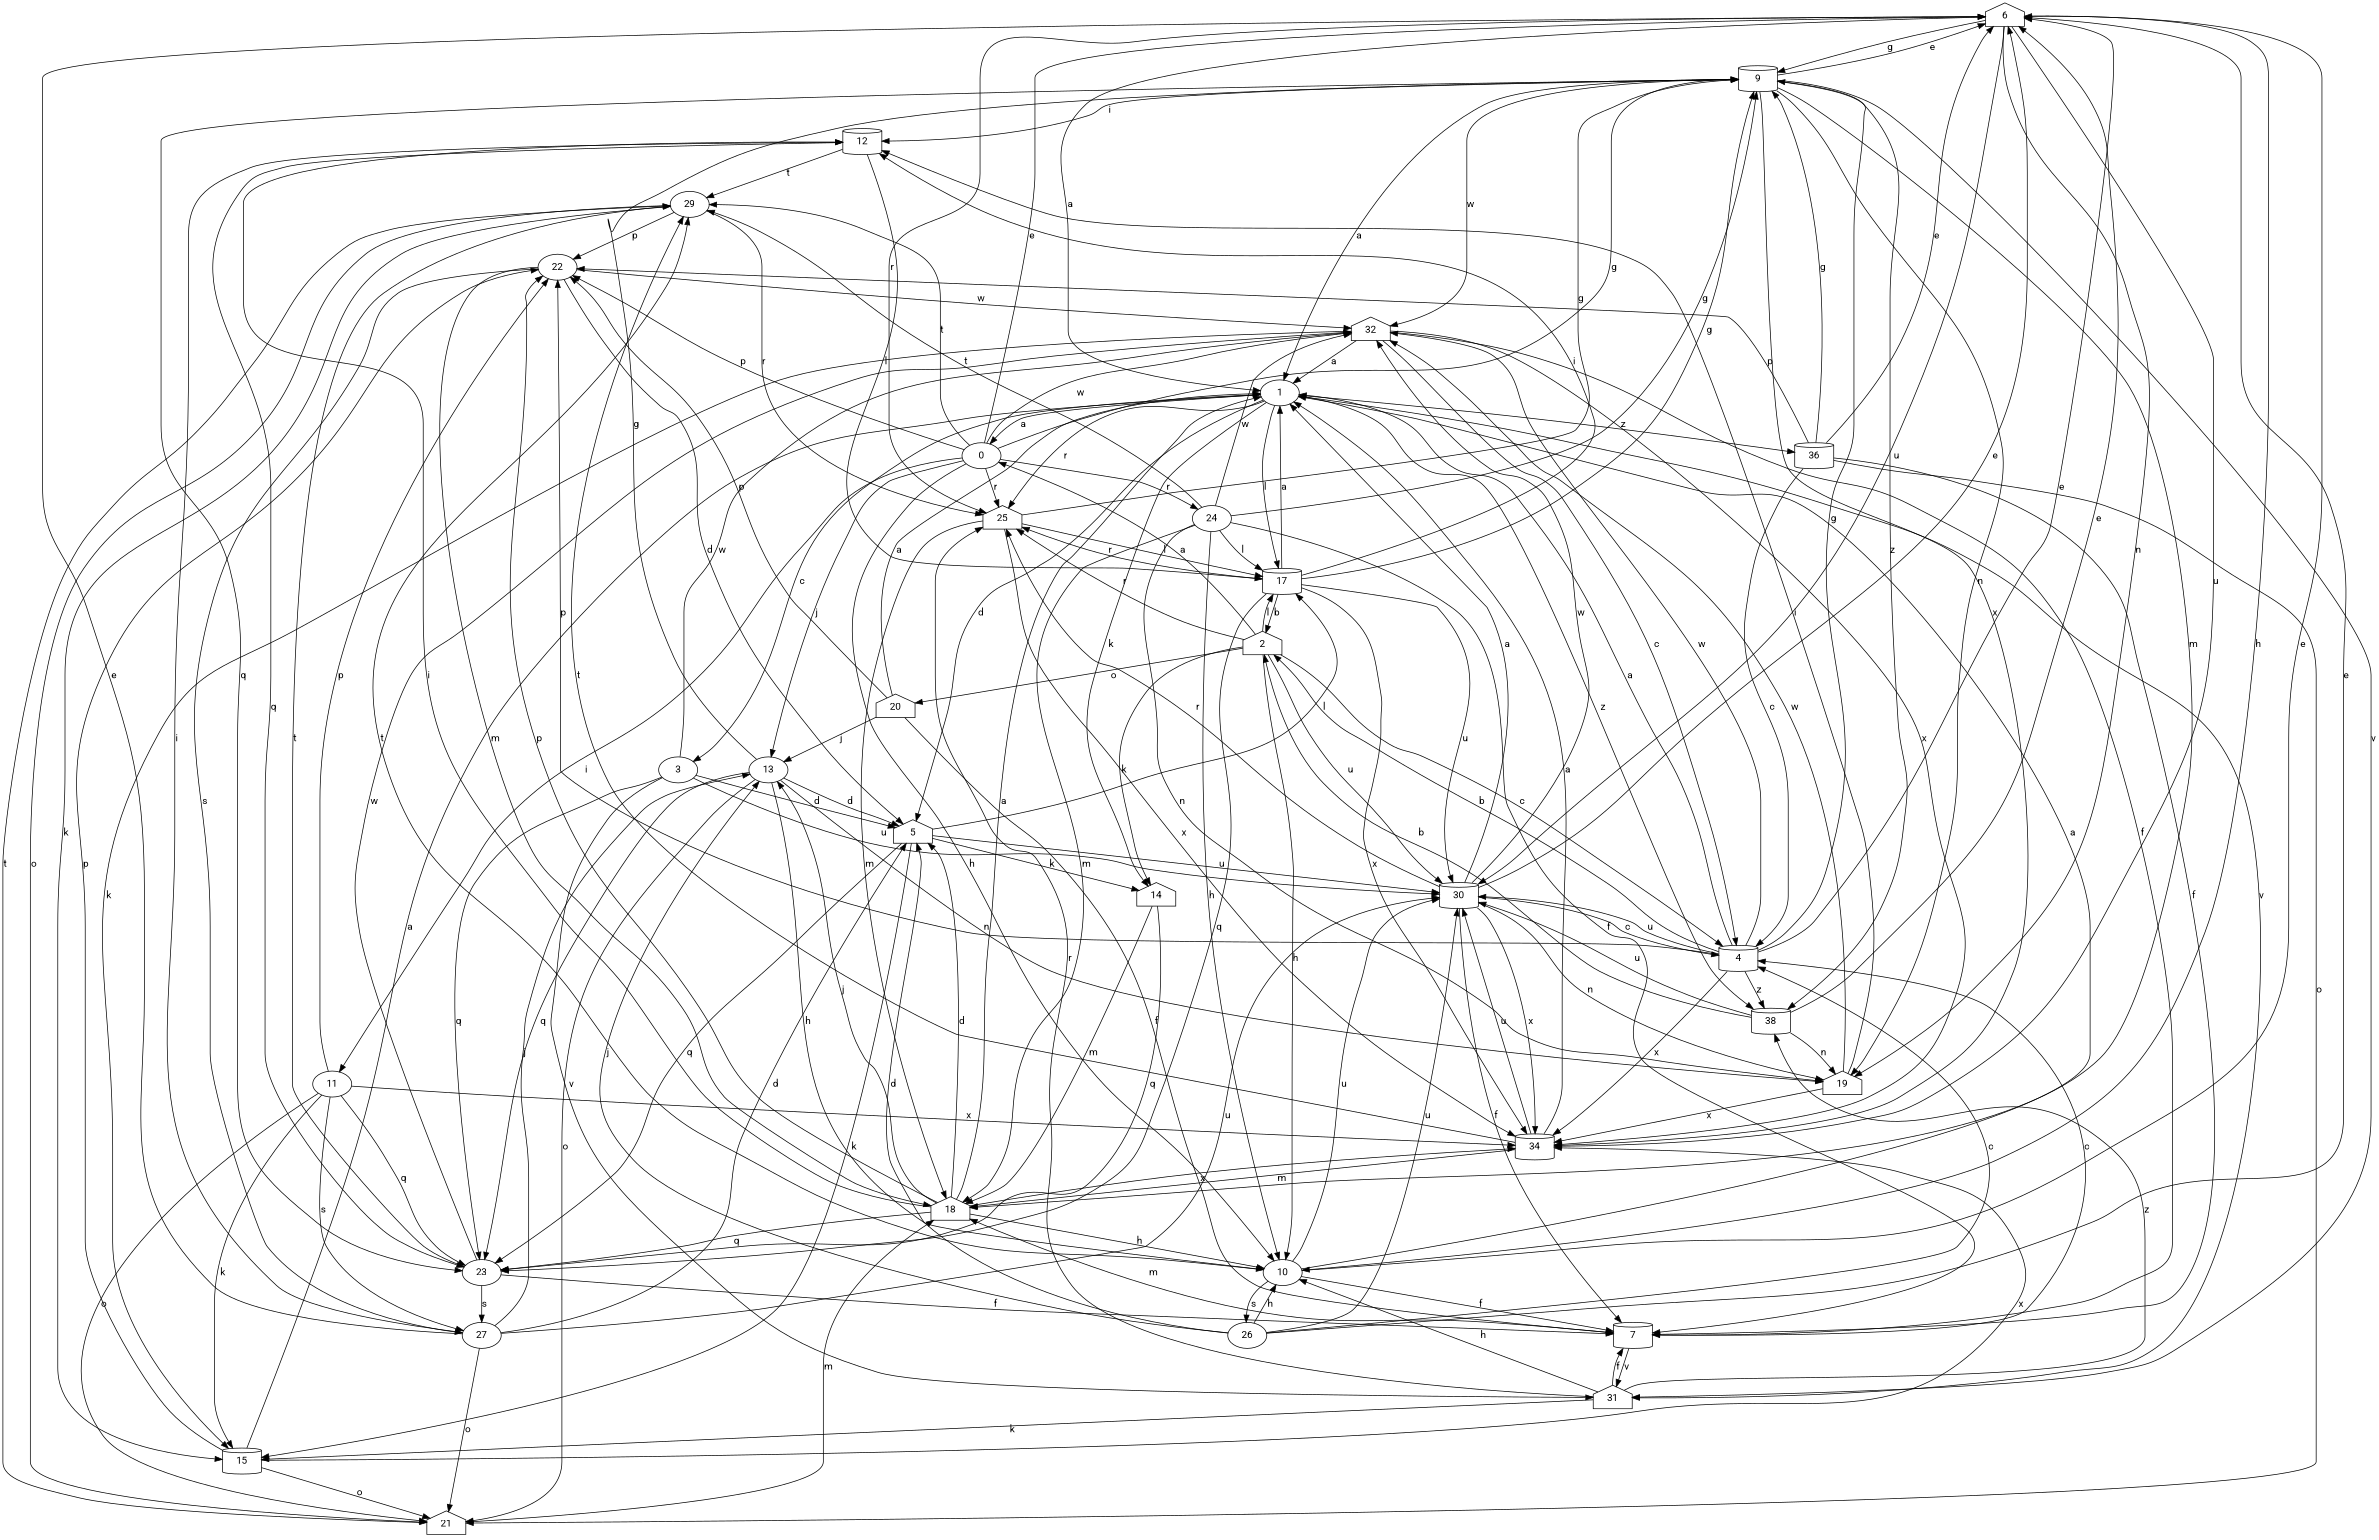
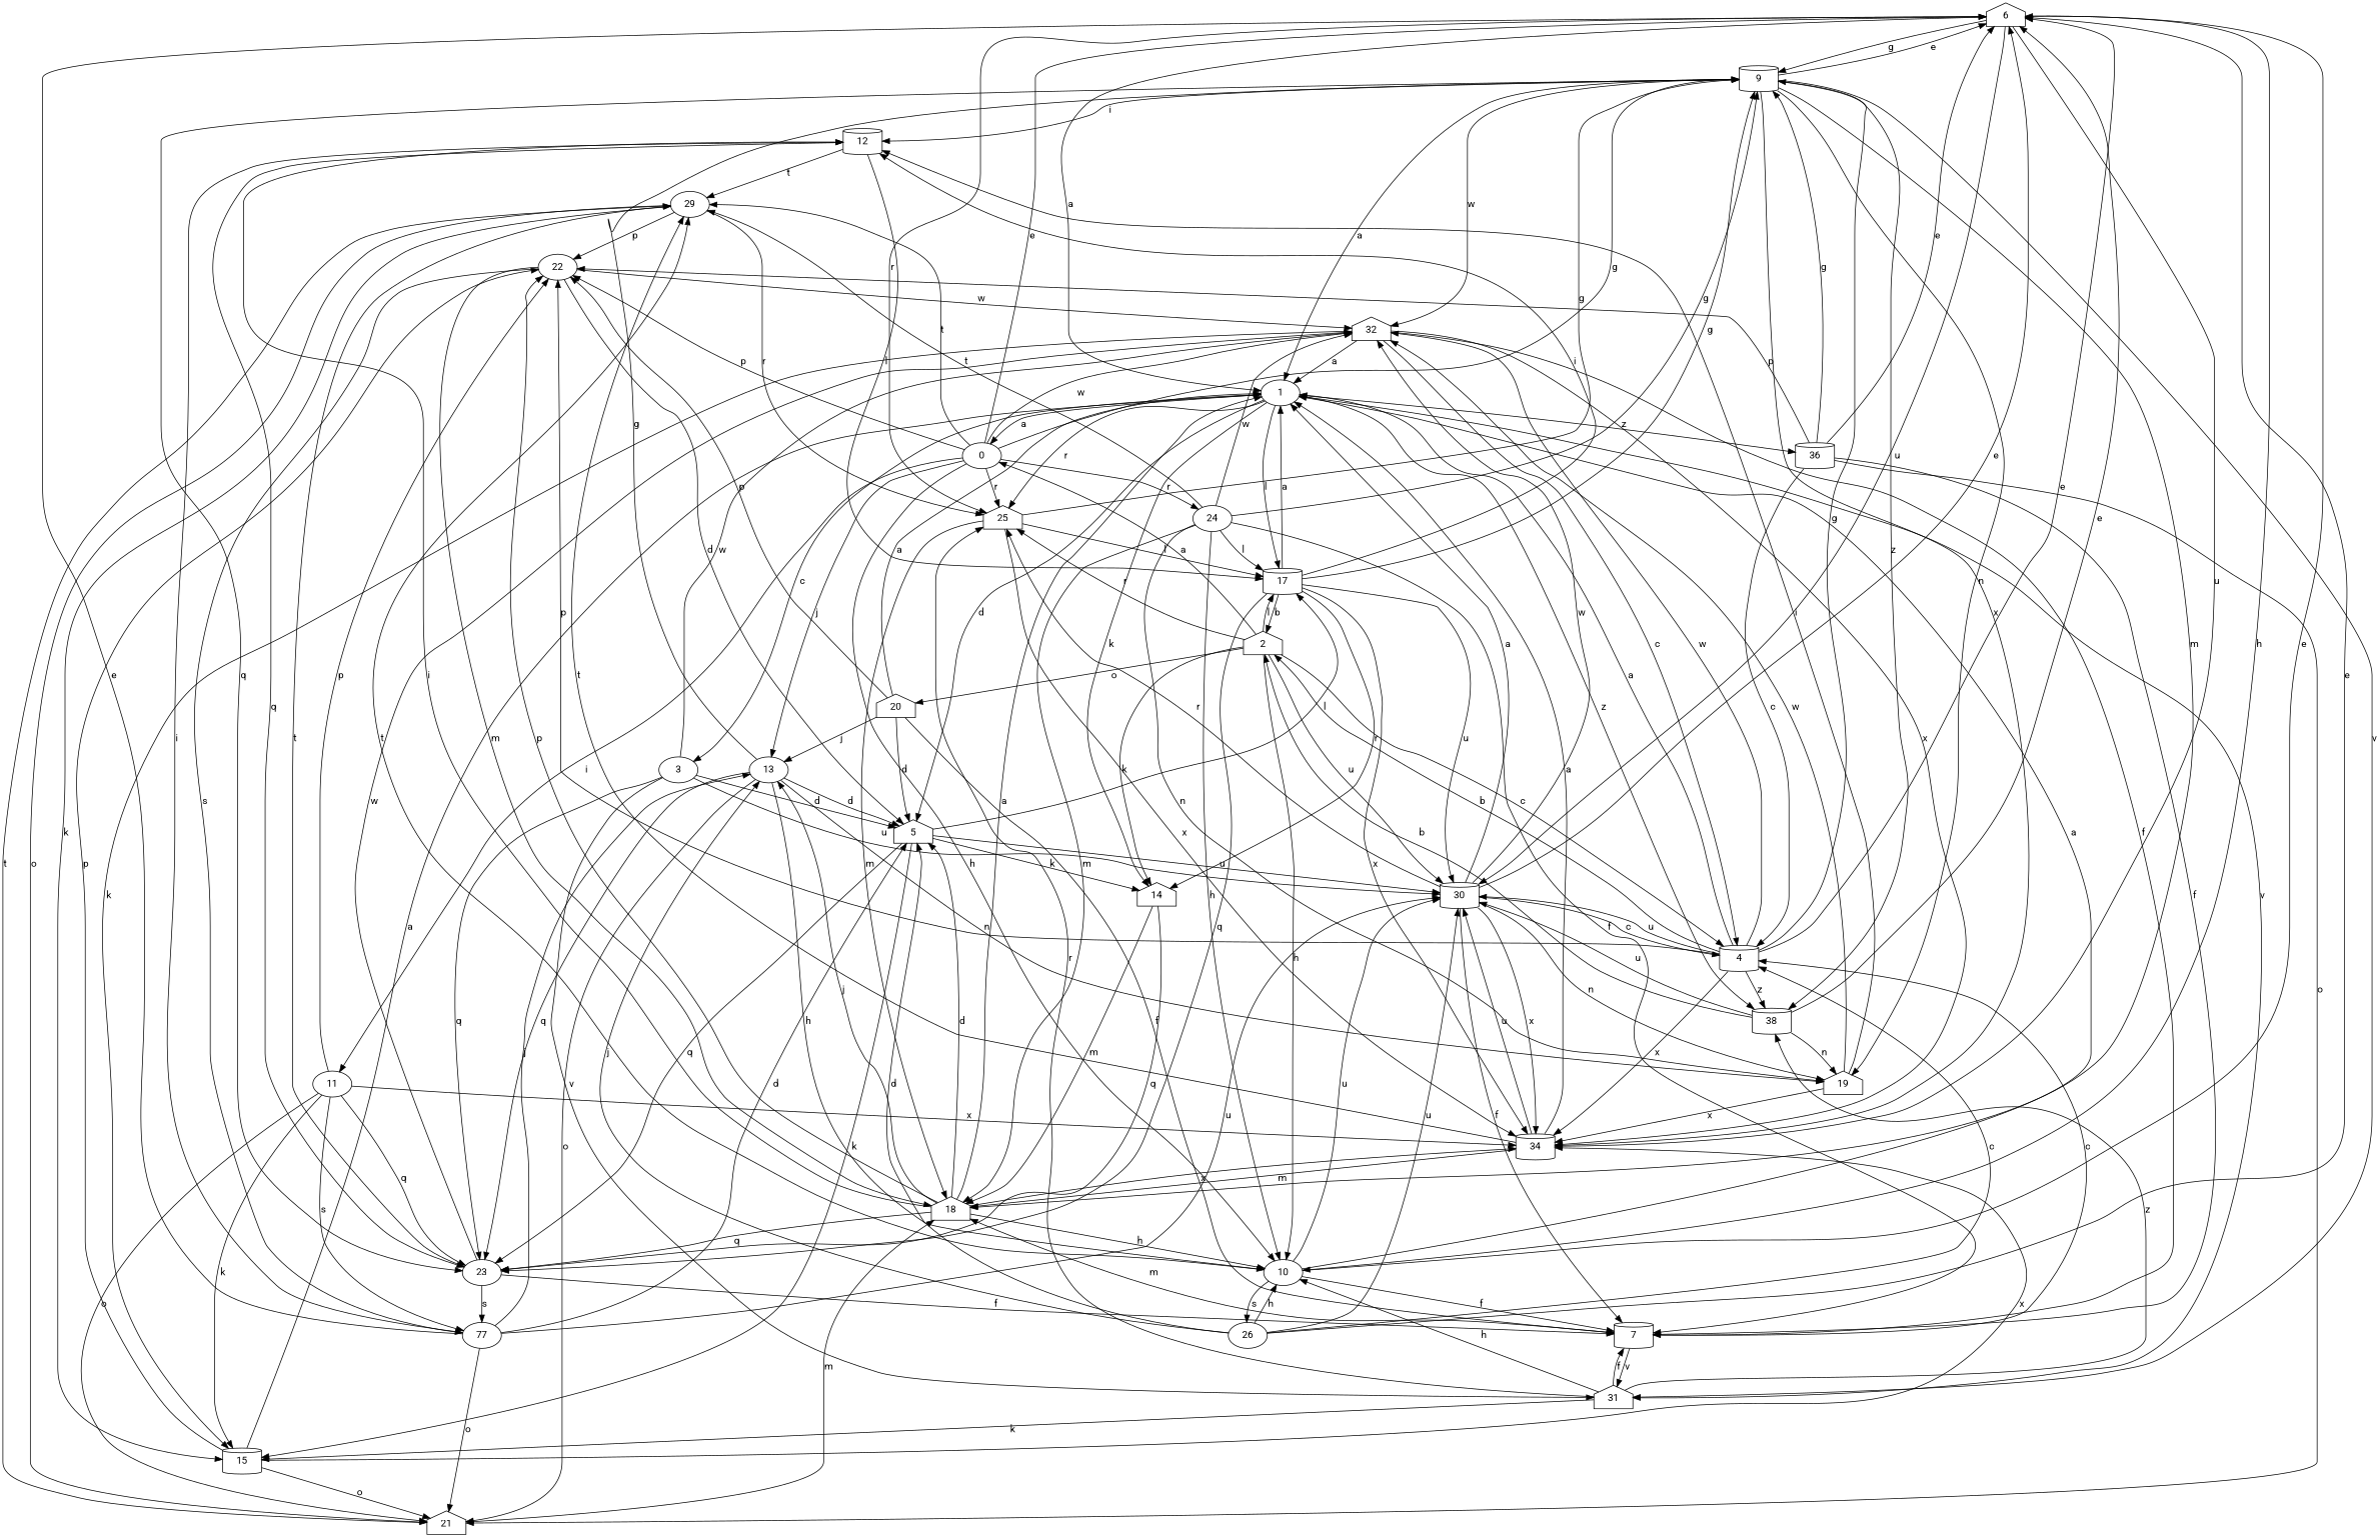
  strict digraph {
    fontname=Roboto
    node [fontname=Roboto shape=ellipse]
    edge [fontname=Roboto]
    6 [shape=house]
    0
    9 [shape=cylinder]
    10
    11
    13
    22
    24
    25 [shape=house]
    29
    32 [shape=house]
    1
    30 [shape=cylinder]
    34 [shape=cylinder]
    19 [shape=house]
    31 [shape=house]
    38 [shape=cylinder]
    23
    18 [shape=house]
    12 [shape=cylinder]
    7 [shape=cylinder]
    26
    15 [shape=cylinder]
    21 [shape=house]
-   27
+   27 [label=77]
    5 [shape=house]
    17 [shape=cylinder]
    4 [shape=cylinder]
    3
    14 [shape=house]
    36 [shape=cylinder]
    2 [shape=house]
    20 [shape=house]
    6 -> 9 [label=g]
    6 -> 10 [label=h]
    6 -> 25 [label=r]
    6 -> 1 [label=a]
    6 -> 30 [label=u]
    6 -> 34 [label=u]
-   6 -> 19 [label=n]
    0 -> 6 [label=e]
    0 -> 9 [label=g]
    0 -> 10 [label=h]
    0 -> 11 [label=i]
    0 -> 13 [label=j]
    0 -> 22 [label=p]
    0 -> 24 [label=r]
    0 -> 25 [label=r]
    0 -> 29 [label=t]
    0 -> 32 [label=w]
    9 -> 6 [label=e]
    9 -> 32 [label=w]
    9 -> 1 [label=a]
    9 -> 34 [label=x]
    9 -> 19 [label=n]
    9 -> 31 [label=v]
    9 -> 38 [label=z]
    9 -> 23 [label=q]
    9 -> 18 [label=m]
    9 -> 12 [label=i]
    10 -> 6 [label=e]
    10 -> 29 [label=t]
    10 -> 1 [label=a]
    10 -> 30 [label=u]
    10 -> 7 [label=f]
    10 -> 26 [label=s]
    11 -> 22 [label=p]
    11 -> 34 [label=x]
    11 -> 23 [label=q]
    11 -> 15 [label=k]
    11 -> 21 [label=o]
    11 -> 27 [label=s]
    13 -> 9 [label=g]
    13 -> 10 [label=h]
    13 -> 19 [label=n]
    13 -> 23 [label=q]
    13 -> 21 [label=o]
    13 -> 5 [label=d]
    22 -> 32 [label=w]
    22 -> 18 [label=m]
    22 -> 27 [label=s]
    22 -> 5 [label=d]
    24 -> 9 [label=g]
    24 -> 10 [label=h]
    24 -> 29 [label=t]
    24 -> 32 [label=w]
    24 -> 19 [label=n]
    24 -> 18 [label=m]
    24 -> 7 [label=f]
    24 -> 17 [label=l]
    25 -> 9 [label=g]
    25 -> 34 [label=x]
    25 -> 18 [label=m]
    25 -> 17 [label=l]
    29 -> 22 [label=p]
    29 -> 25 [label=r]
    29 -> 15 [label=k]
    29 -> 21 [label=o]
    32 -> 1 [label=a]
    32 -> 34 [label=x]
    32 -> 7 [label=f]
    32 -> 15 [label=k]
    32 -> 4 [label=c]
    1 -> 0 [label=a]
    1 -> 25 [label=r]
    1 -> 31 [label=v]
    1 -> 38 [label=z]
    1 -> 5 [label=d]
    1 -> 17 [label=l]
    1 -> 3 [label=c]
    1 -> 14 [label=k]
    1 -> 36 [label=z]
    30 -> 6 [label=e]
    30 -> 25 [label=r]
    30 -> 32 [label=w]
    30 -> 1 [label=a]
    30 -> 34 [label=x]
    30 -> 19 [label=n]
    30 -> 7 [label=f]
    30 -> 4 [label=c]
    34 -> 29 [label=t]
    34 -> 1 [label=a]
    34 -> 30 [label=u]
    34 -> 18 [label=m]
    19 -> 32 [label=w]
    19 -> 34 [label=x]
    19 -> 12 [label=i]
    31 -> 10 [label=h]
    31 -> 25 [label=r]
    31 -> 38 [label=z]
    31 -> 7 [label=f]
    31 -> 15 [label=k]
    38 -> 6 [label=e]
    38 -> 30 [label=u]
    38 -> 19 [label=n]
    38 -> 2 [label=b]
    23 -> 29 [label=t]
    23 -> 32 [label=w]
    23 -> 7 [label=f]
    23 -> 27 [label=s]
    18 -> 10 [label=h]
    18 -> 13 [label=j]
    18 -> 22 [label=p]
    18 -> 1 [label=a]
    18 -> 34 [label=x]
    18 -> 23 [label=q]
    18 -> 12 [label=i]
    18 -> 5 [label=d]
    12 -> 29 [label=t]
    12 -> 23 [label=q]
    12 -> 17 [label=l]
    7 -> 31 [label=v]
    7 -> 18 [label=m]
    7 -> 4 [label=c]
    26 -> 6 [label=e]
    26 -> 10 [label=h]
    26 -> 13 [label=j]
    26 -> 30 [label=u]
    26 -> 5 [label=d]
    26 -> 4 [label=c]
    15 -> 22 [label=p]
    15 -> 1 [label=a]
    15 -> 34 [label=x]
    15 -> 21 [label=o]
    21 -> 29 [label=t]
    21 -> 18 [label=m]
    27 -> 6 [label=e]
    27 -> 13 [label=j]
    27 -> 30 [label=u]
    27 -> 12 [label=i]
    27 -> 21 [label=o]
    27 -> 5 [label=d]
    5 -> 30 [label=u]
    5 -> 23 [label=q]
    5 -> 15 [label=k]
    5 -> 17 [label=l]
    5 -> 14 [label=k]
    17 -> 9 [label=g]
-   17 -> 25 [label=r]
+   17 -> 14 [label=r]
    17 -> 1 [label=a]
    17 -> 30 [label=u]
    17 -> 34 [label=x]
    17 -> 23 [label=q]
    17 -> 12 [label=i]
    17 -> 2 [label=b]
    4 -> 6 [label=e]
    4 -> 9 [label=g]
    4 -> 22 [label=p]
    4 -> 32 [label=w]
    4 -> 1 [label=a]
    4 -> 30 [label=u]
    4 -> 34 [label=x]
    4 -> 38 [label=z]
    4 -> 2 [label=b]
    3 -> 32 [label=w]
    3 -> 30 [label=u]
    3 -> 31 [label=v]
    3 -> 23 [label=q]
    3 -> 5 [label=d]
    14 -> 23 [label=q]
    14 -> 18 [label=m]
    36 -> 6 [label=e]
    36 -> 9 [label=g]
    36 -> 22 [label=p]
    36 -> 7 [label=f]
    36 -> 21 [label=o]
    36 -> 4 [label=c]
    2 -> 0 [label=a]
    2 -> 10 [label=h]
    2 -> 25 [label=r]
    2 -> 30 [label=u]
    2 -> 17 [label=l]
    2 -> 4 [label=c]
    2 -> 14 [label=k]
    2 -> 20 [label=o]
    20 -> 13 [label=j]
    20 -> 22 [label=p]
    20 -> 1 [label=a]
    20 -> 7 [label=f]
+   20 -> 5 [label=d]
  }
